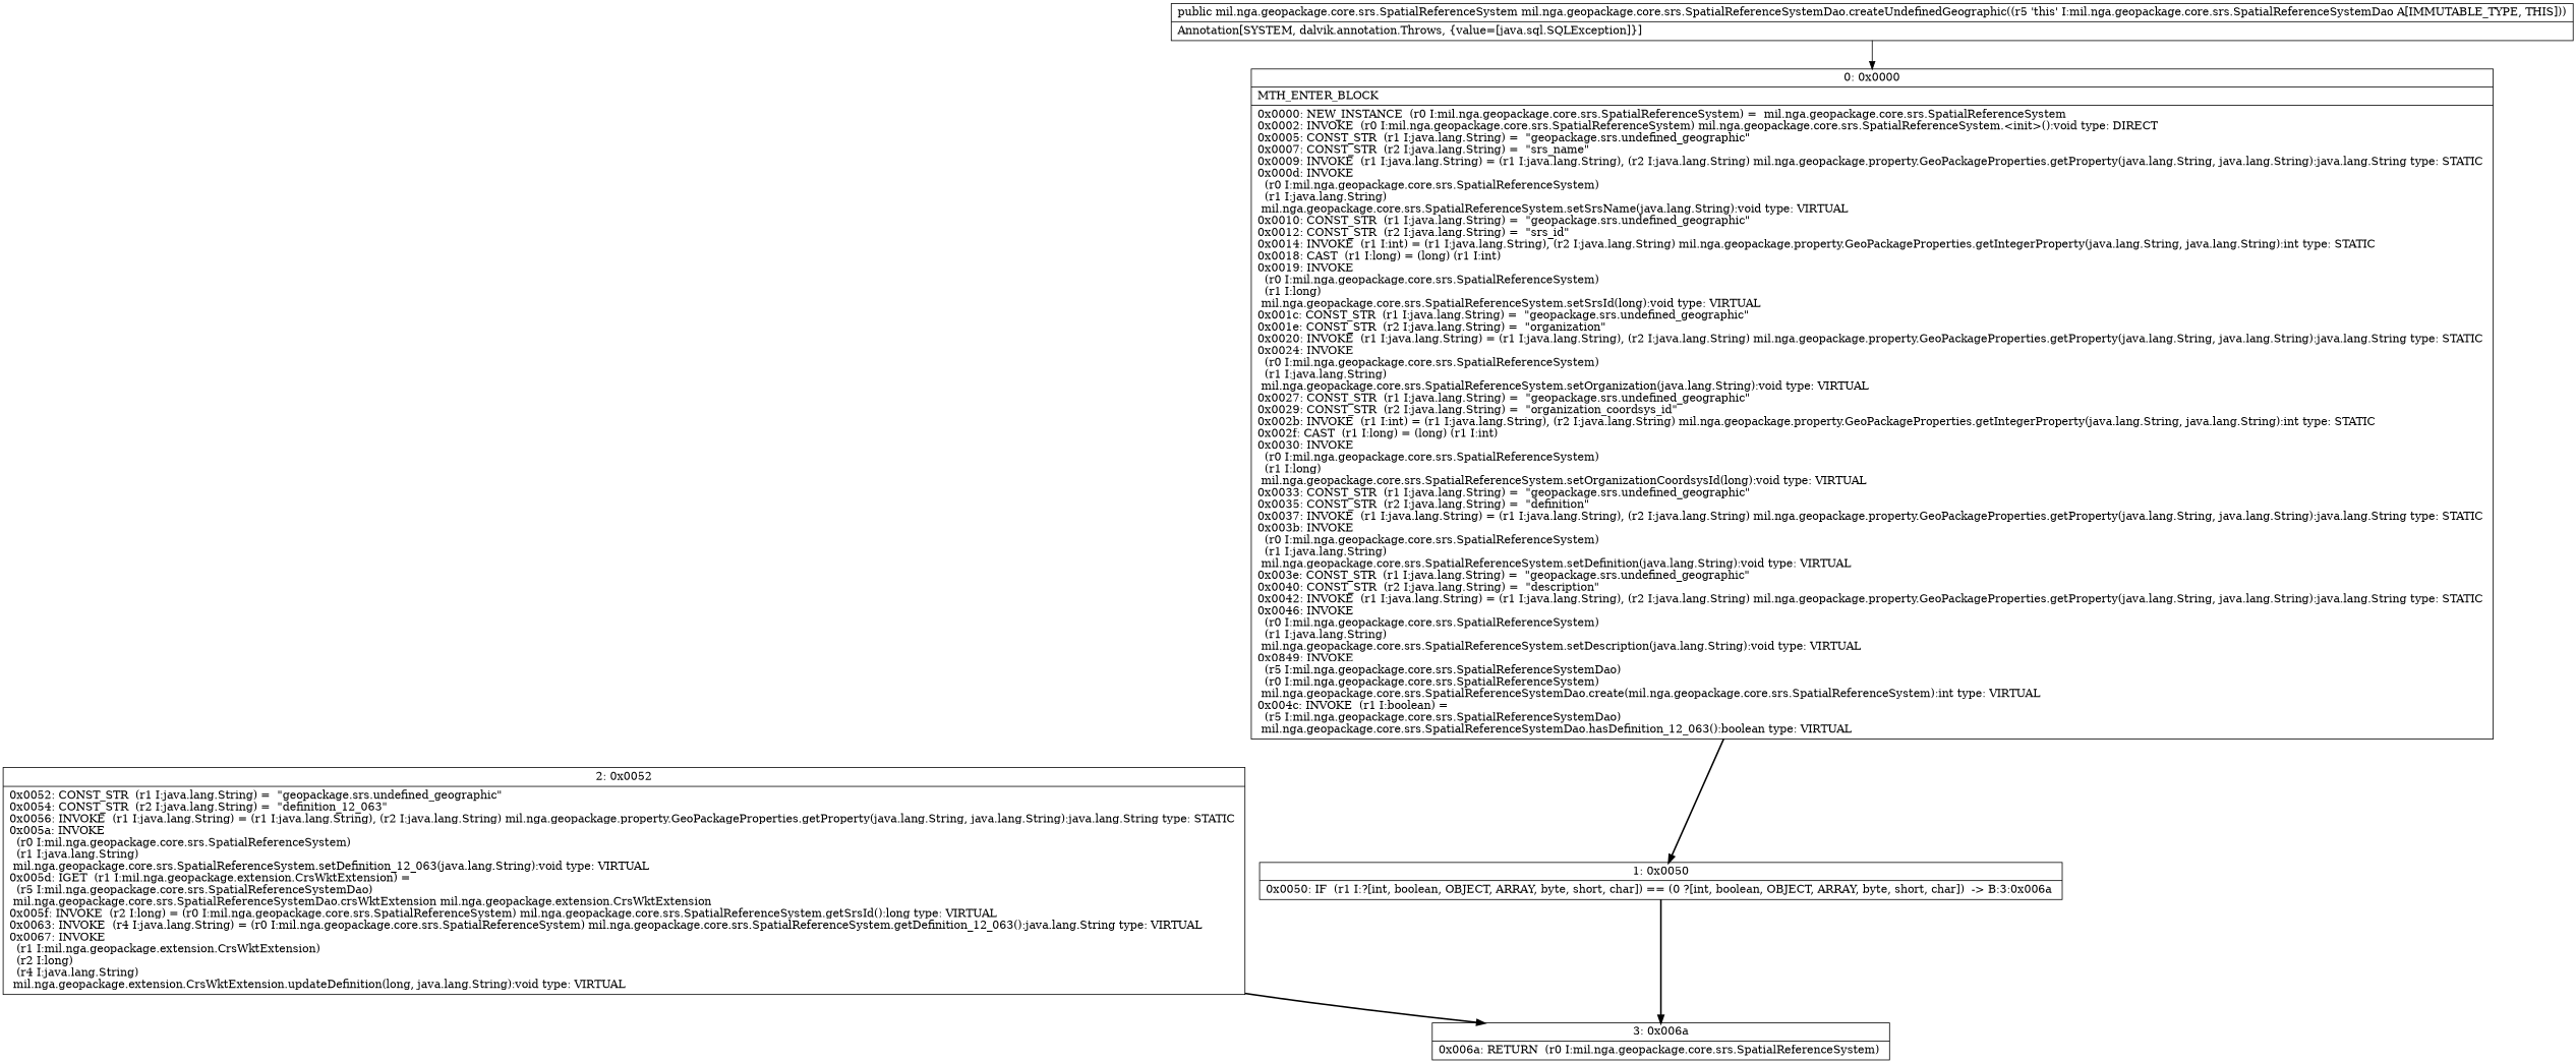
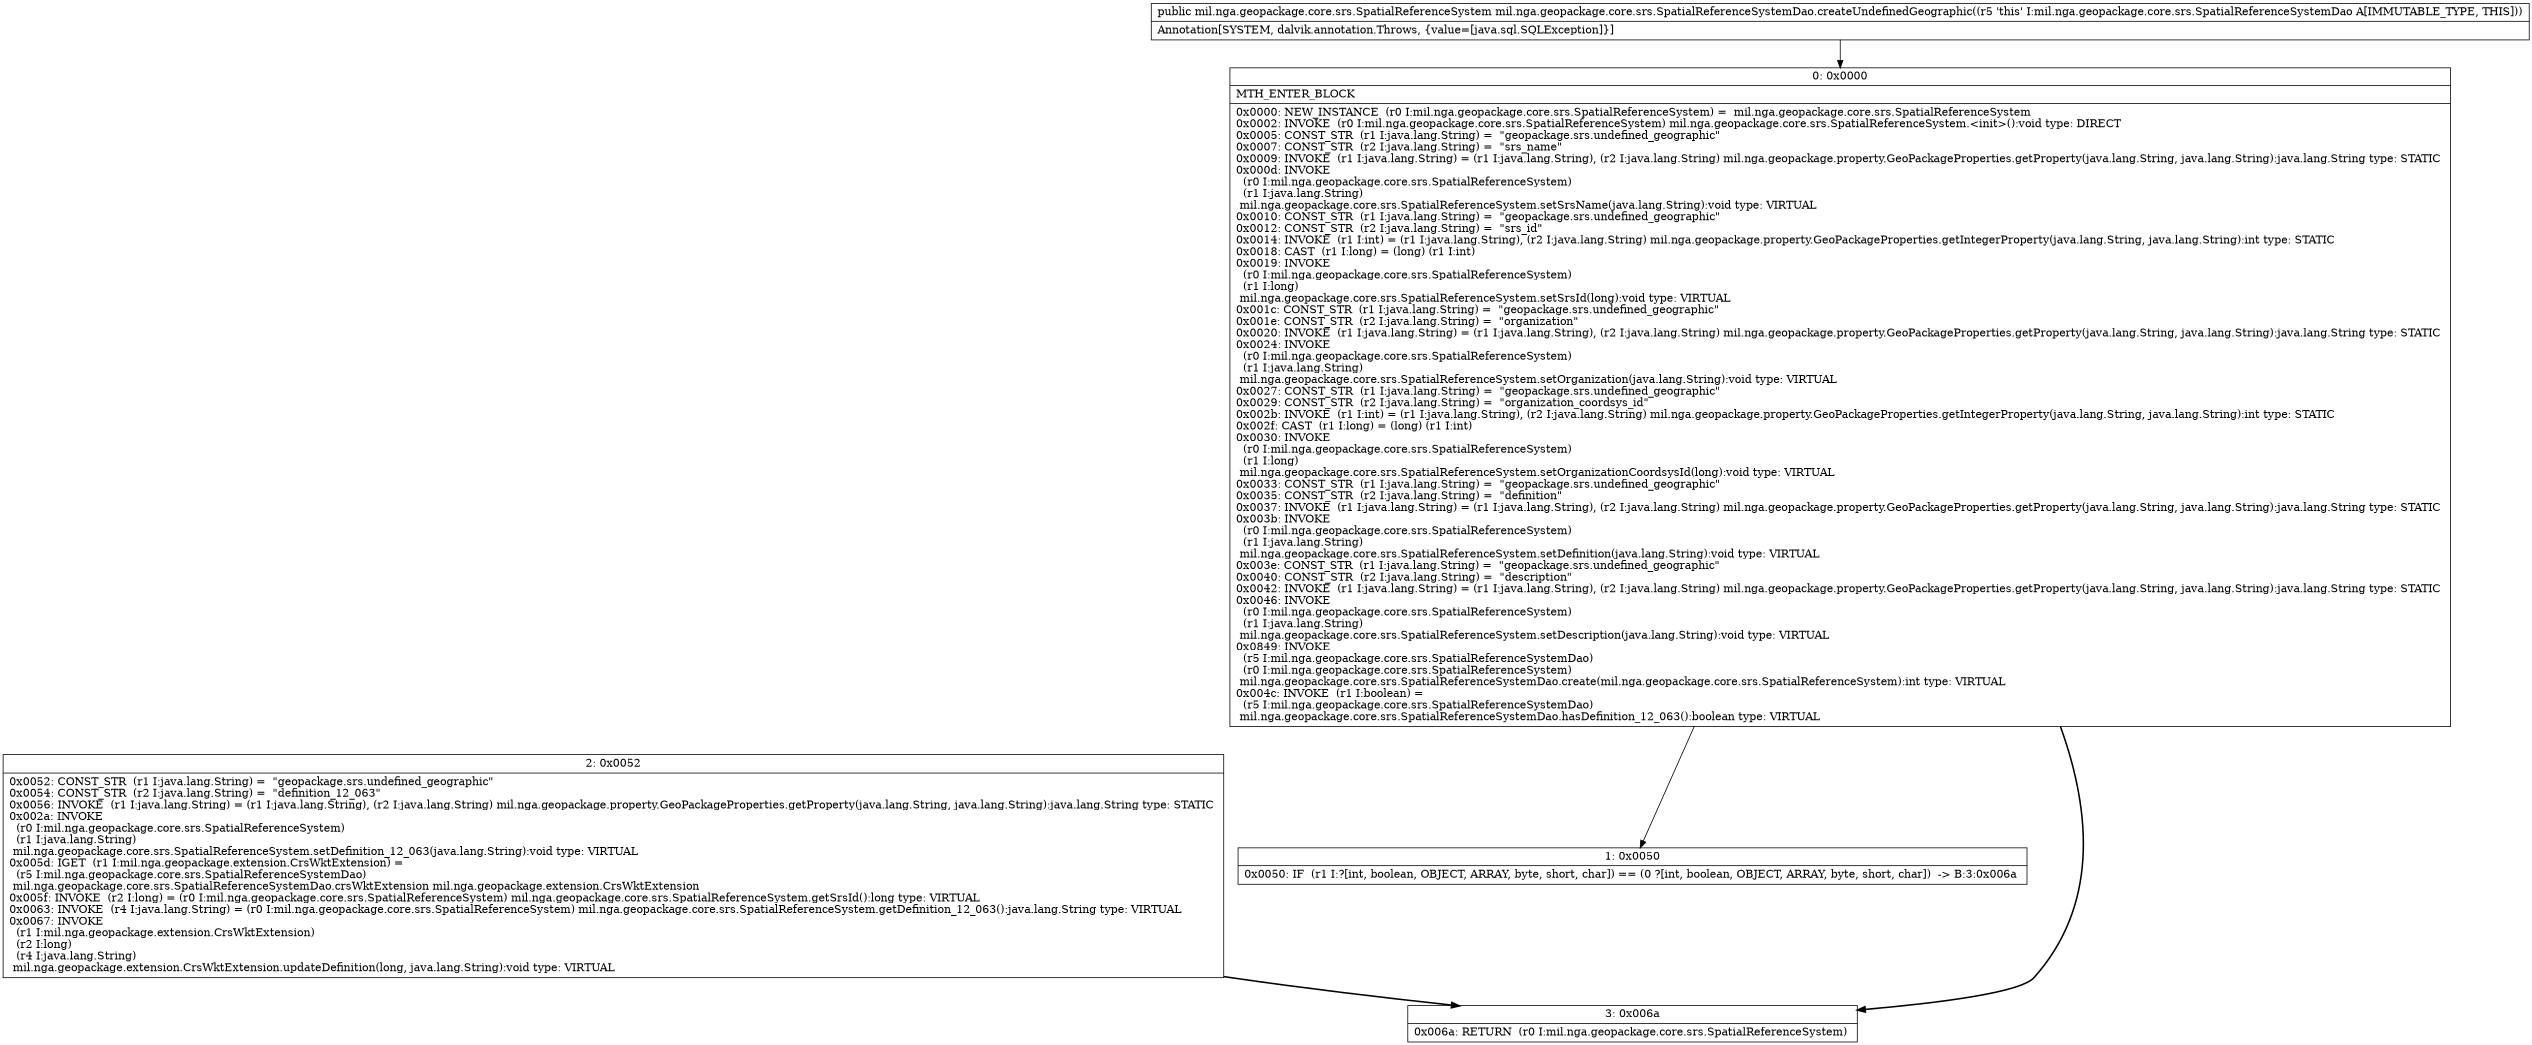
  digraph {
    node [shape=record]
    edge [style=solid]
    n1 [label="{0\:\ 0x0000|MTH_ENTER_BLOCK\l|0x0000: NEW_INSTANCE  (r0 I:mil.nga.geopackage.core.srs.SpatialReferenceSystem) =  mil.nga.geopackage.core.srs.SpatialReferenceSystem \l0x0002: INVOKE  (r0 I:mil.nga.geopackage.core.srs.SpatialReferenceSystem) mil.nga.geopackage.core.srs.SpatialReferenceSystem.\<init\>():void type: DIRECT \l0x0005: CONST_STR  (r1 I:java.lang.String) =  \"geopackage.srs.undefined_geographic\" \l0x0007: CONST_STR  (r2 I:java.lang.String) =  \"srs_name\" \l0x0009: INVOKE  (r1 I:java.lang.String) = (r1 I:java.lang.String), (r2 I:java.lang.String) mil.nga.geopackage.property.GeoPackageProperties.getProperty(java.lang.String, java.lang.String):java.lang.String type: STATIC \l0x000d: INVOKE  \l  (r0 I:mil.nga.geopackage.core.srs.SpatialReferenceSystem)\l  (r1 I:java.lang.String)\l mil.nga.geopackage.core.srs.SpatialReferenceSystem.setSrsName(java.lang.String):void type: VIRTUAL \l0x0010: CONST_STR  (r1 I:java.lang.String) =  \"geopackage.srs.undefined_geographic\" \l0x0012: CONST_STR  (r2 I:java.lang.String) =  \"srs_id\" \l0x0014: INVOKE  (r1 I:int) = (r1 I:java.lang.String), (r2 I:java.lang.String) mil.nga.geopackage.property.GeoPackageProperties.getIntegerProperty(java.lang.String, java.lang.String):int type: STATIC \l0x0018: CAST  (r1 I:long) = (long) (r1 I:int) \l0x0019: INVOKE  \l  (r0 I:mil.nga.geopackage.core.srs.SpatialReferenceSystem)\l  (r1 I:long)\l mil.nga.geopackage.core.srs.SpatialReferenceSystem.setSrsId(long):void type: VIRTUAL \l0x001c: CONST_STR  (r1 I:java.lang.String) =  \"geopackage.srs.undefined_geographic\" \l0x001e: CONST_STR  (r2 I:java.lang.String) =  \"organization\" \l0x0020: INVOKE  (r1 I:java.lang.String) = (r1 I:java.lang.String), (r2 I:java.lang.String) mil.nga.geopackage.property.GeoPackageProperties.getProperty(java.lang.String, java.lang.String):java.lang.String type: STATIC \l0x0024: INVOKE  \l  (r0 I:mil.nga.geopackage.core.srs.SpatialReferenceSystem)\l  (r1 I:java.lang.String)\l mil.nga.geopackage.core.srs.SpatialReferenceSystem.setOrganization(java.lang.String):void type: VIRTUAL \l0x0027: CONST_STR  (r1 I:java.lang.String) =  \"geopackage.srs.undefined_geographic\" \l0x0029: CONST_STR  (r2 I:java.lang.String) =  \"organization_coordsys_id\" \l0x002b: INVOKE  (r1 I:int) = (r1 I:java.lang.String), (r2 I:java.lang.String) mil.nga.geopackage.property.GeoPackageProperties.getIntegerProperty(java.lang.String, java.lang.String):int type: STATIC \l0x002f: CAST  (r1 I:long) = (long) (r1 I:int) \l0x0030: INVOKE  \l  (r0 I:mil.nga.geopackage.core.srs.SpatialReferenceSystem)\l  (r1 I:long)\l mil.nga.geopackage.core.srs.SpatialReferenceSystem.setOrganizationCoordsysId(long):void type: VIRTUAL \l0x0033: CONST_STR  (r1 I:java.lang.String) =  \"geopackage.srs.undefined_geographic\" \l0x0035: CONST_STR  (r2 I:java.lang.String) =  \"definition\" \l0x0037: INVOKE  (r1 I:java.lang.String) = (r1 I:java.lang.String), (r2 I:java.lang.String) mil.nga.geopackage.property.GeoPackageProperties.getProperty(java.lang.String, java.lang.String):java.lang.String type: STATIC \l0x003b: INVOKE  \l  (r0 I:mil.nga.geopackage.core.srs.SpatialReferenceSystem)\l  (r1 I:java.lang.String)\l mil.nga.geopackage.core.srs.SpatialReferenceSystem.setDefinition(java.lang.String):void type: VIRTUAL \l0x003e: CONST_STR  (r1 I:java.lang.String) =  \"geopackage.srs.undefined_geographic\" \l0x0040: CONST_STR  (r2 I:java.lang.String) =  \"description\" \l0x0042: INVOKE  (r1 I:java.lang.String) = (r1 I:java.lang.String), (r2 I:java.lang.String) mil.nga.geopackage.property.GeoPackageProperties.getProperty(java.lang.String, java.lang.String):java.lang.String type: STATIC \l0x0046: INVOKE  \l  (r0 I:mil.nga.geopackage.core.srs.SpatialReferenceSystem)\l  (r1 I:java.lang.String)\l mil.nga.geopackage.core.srs.SpatialReferenceSystem.setDescription(java.lang.String):void type: VIRTUAL \l0x0849: INVOKE  \l  (r5 I:mil.nga.geopackage.core.srs.SpatialReferenceSystemDao)\l  (r0 I:mil.nga.geopackage.core.srs.SpatialReferenceSystem)\l mil.nga.geopackage.core.srs.SpatialReferenceSystemDao.create(mil.nga.geopackage.core.srs.SpatialReferenceSystem):int type: VIRTUAL \l0x004c: INVOKE  (r1 I:boolean) = \l  (r5 I:mil.nga.geopackage.core.srs.SpatialReferenceSystemDao)\l mil.nga.geopackage.core.srs.SpatialReferenceSystemDao.hasDefinition_12_063():boolean type: VIRTUAL \l}"]
    n2 [label="{1\:\ 0x0050|0x0050: IF  (r1 I:?[int, boolean, OBJECT, ARRAY, byte, short, char]) == (0 ?[int, boolean, OBJECT, ARRAY, byte, short, char])  \-\> B:3:0x006a \l}"]
    n3 [label="{3\:\ 0x006a|0x006a: RETURN  (r0 I:mil.nga.geopackage.core.srs.SpatialReferenceSystem) \l}"]
-   n4 [label="{2\:\ 0x0052|0x0052: CONST_STR  (r1 I:java.lang.String) =  \"geopackage.srs.undefined_geographic\" \l0x0054: CONST_STR  (r2 I:java.lang.String) =  \"definition_12_063\" \l0x0056: INVOKE  (r1 I:java.lang.String) = (r1 I:java.lang.String), (r2 I:java.lang.String) mil.nga.geopackage.property.GeoPackageProperties.getProperty(java.lang.String, java.lang.String):java.lang.String type: STATIC \l0x005a: INVOKE  \l  (r0 I:mil.nga.geopackage.core.srs.SpatialReferenceSystem)\l  (r1 I:java.lang.String)\l mil.nga.geopackage.core.srs.SpatialReferenceSystem.setDefinition_12_063(java.lang.String):void type: VIRTUAL \l0x005d: IGET  (r1 I:mil.nga.geopackage.extension.CrsWktExtension) = \l  (r5 I:mil.nga.geopackage.core.srs.SpatialReferenceSystemDao)\l mil.nga.geopackage.core.srs.SpatialReferenceSystemDao.crsWktExtension mil.nga.geopackage.extension.CrsWktExtension \l0x005f: INVOKE  (r2 I:long) = (r0 I:mil.nga.geopackage.core.srs.SpatialReferenceSystem) mil.nga.geopackage.core.srs.SpatialReferenceSystem.getSrsId():long type: VIRTUAL \l0x0063: INVOKE  (r4 I:java.lang.String) = (r0 I:mil.nga.geopackage.core.srs.SpatialReferenceSystem) mil.nga.geopackage.core.srs.SpatialReferenceSystem.getDefinition_12_063():java.lang.String type: VIRTUAL \l0x0067: INVOKE  \l  (r1 I:mil.nga.geopackage.extension.CrsWktExtension)\l  (r2 I:long)\l  (r4 I:java.lang.String)\l mil.nga.geopackage.extension.CrsWktExtension.updateDefinition(long, java.lang.String):void type: VIRTUAL \l}"]
+   n4 [label="{2\:\ 0x0052|0x0052: CONST_STR  (r1 I:java.lang.String) =  \"geopackage.srs.undefined_geographic\" \l0x0054: CONST_STR  (r2 I:java.lang.String) =  \"definition_12_063\" \l0x0056: INVOKE  (r1 I:java.lang.String) = (r1 I:java.lang.String), (r2 I:java.lang.String) mil.nga.geopackage.property.GeoPackageProperties.getProperty(java.lang.String, java.lang.String):java.lang.String type: STATIC \l0x002a: INVOKE  \l  (r0 I:mil.nga.geopackage.core.srs.SpatialReferenceSystem)\l  (r1 I:java.lang.String)\l mil.nga.geopackage.core.srs.SpatialReferenceSystem.setDefinition_12_063(java.lang.String):void type: VIRTUAL \l0x005d: IGET  (r1 I:mil.nga.geopackage.extension.CrsWktExtension) = \l  (r5 I:mil.nga.geopackage.core.srs.SpatialReferenceSystemDao)\l mil.nga.geopackage.core.srs.SpatialReferenceSystemDao.crsWktExtension mil.nga.geopackage.extension.CrsWktExtension \l0x005f: INVOKE  (r2 I:long) = (r0 I:mil.nga.geopackage.core.srs.SpatialReferenceSystem) mil.nga.geopackage.core.srs.SpatialReferenceSystem.getSrsId():long type: VIRTUAL \l0x0063: INVOKE  (r4 I:java.lang.String) = (r0 I:mil.nga.geopackage.core.srs.SpatialReferenceSystem) mil.nga.geopackage.core.srs.SpatialReferenceSystem.getDefinition_12_063():java.lang.String type: VIRTUAL \l0x0067: INVOKE  \l  (r1 I:mil.nga.geopackage.extension.CrsWktExtension)\l  (r2 I:long)\l  (r4 I:java.lang.String)\l mil.nga.geopackage.extension.CrsWktExtension.updateDefinition(long, java.lang.String):void type: VIRTUAL \l}"]
    n5 [label="{public mil.nga.geopackage.core.srs.SpatialReferenceSystem mil.nga.geopackage.core.srs.SpatialReferenceSystemDao.createUndefinedGeographic((r5 'this' I:mil.nga.geopackage.core.srs.SpatialReferenceSystemDao A[IMMUTABLE_TYPE, THIS]))  | Annotation[SYSTEM, dalvik.annotation.Throws, \{value=[java.sql.SQLException]\}]\l}"]
-   n1 -> n2 [style=bold]
-   n2 -> n3 [style=bold]
+   n1 -> n2
+   n1 -> n3 [style=bold]
    n4 -> n3 [style=bold]
    n5 -> n1
  }
